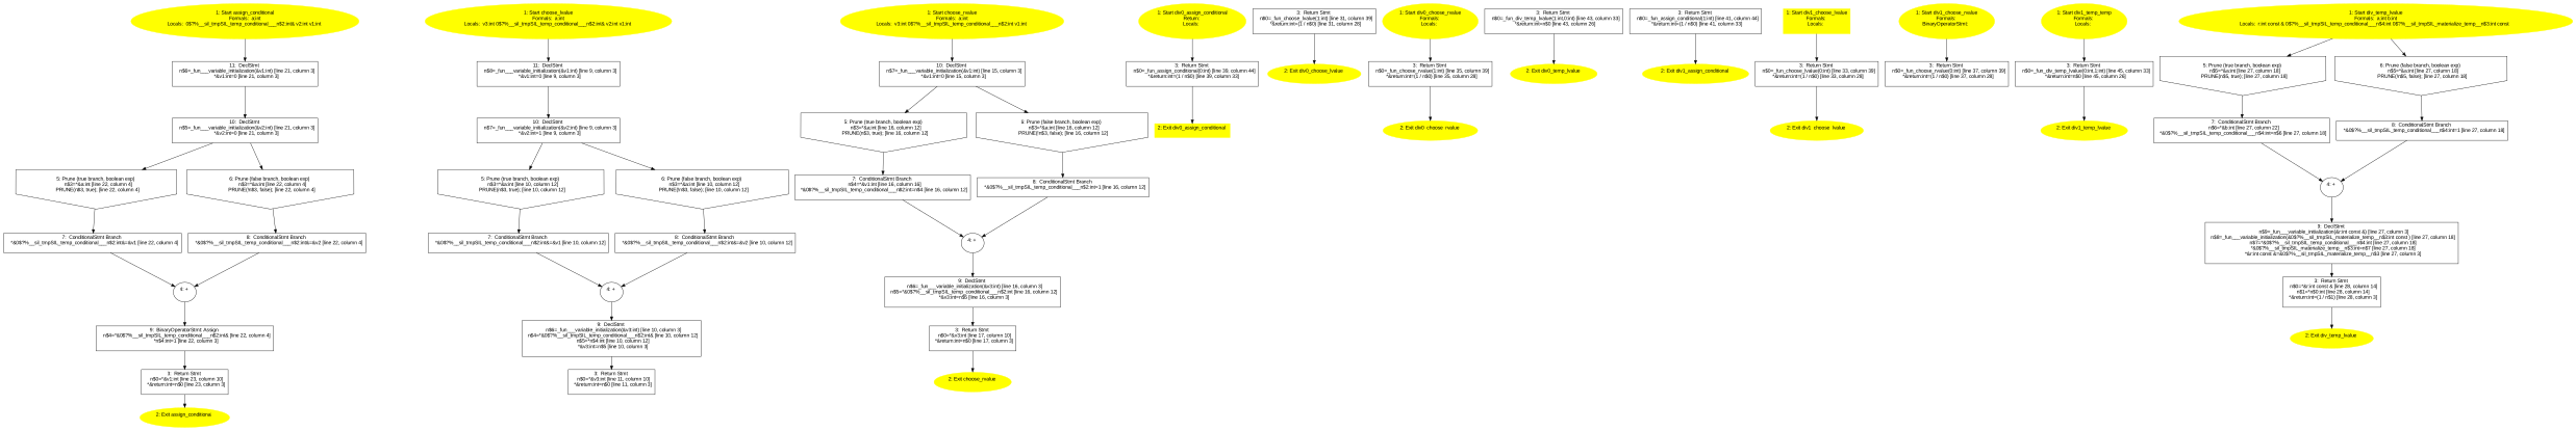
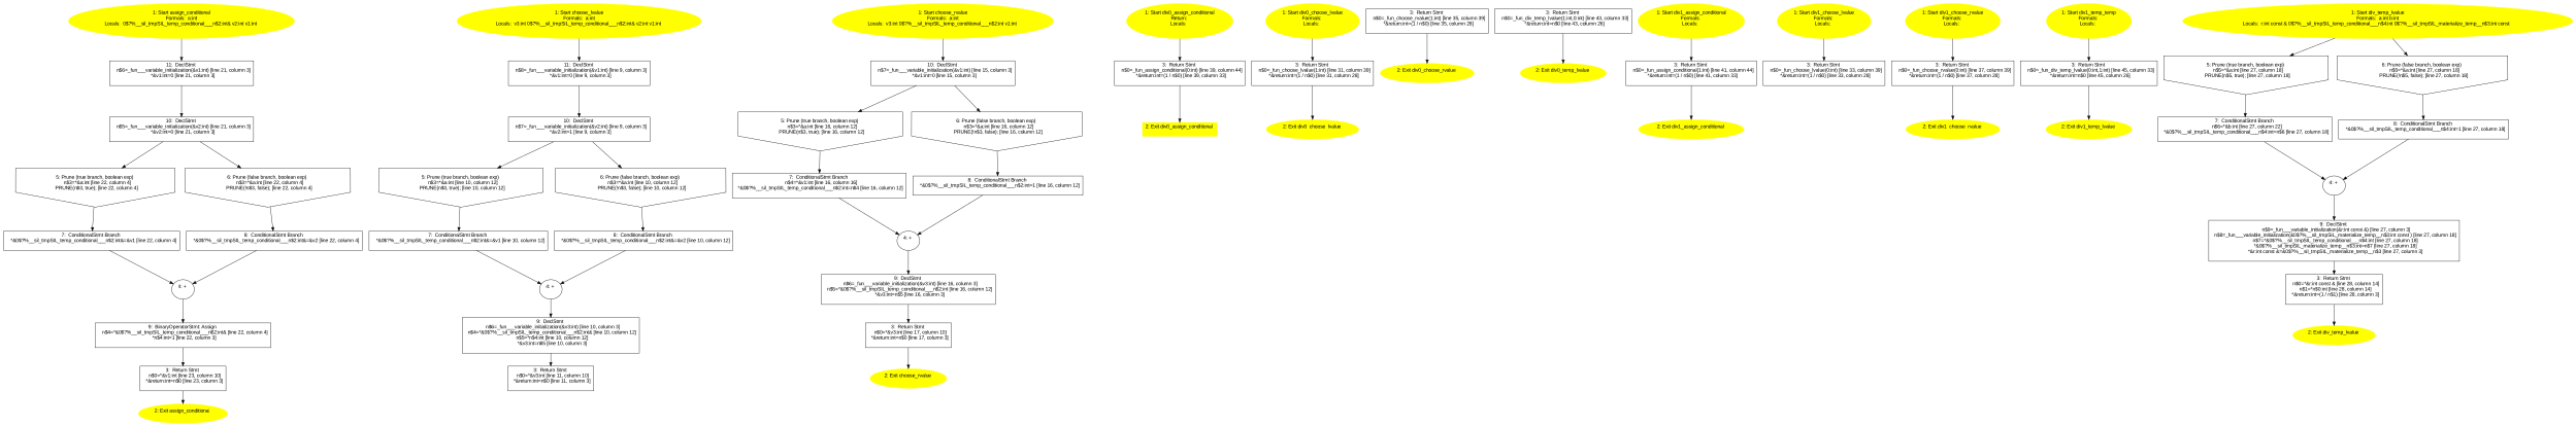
  digraph {
    fontname="Liberation Sans"
    node [fontname="Liberation Sans" shape=box]
    edge [fontname="Liberation Sans"]
    n1 [color=yellow label="1: Start assign_conditional\nFormals:  a:int\nLocals:  0$?%__sil_tmpSIL_temp_conditional___n$2:int& v2:int v1:int \n  " style=filled shape=""]
    n2 [label="11:  DeclStmt \n   n$6=_fun___variable_initialization(&v1:int) [line 21, column 3]\n  *&v1:int=0 [line 21, column 3]\n "]
    n3 [label="10:  DeclStmt \n   n$5=_fun___variable_initialization(&v2:int) [line 21, column 3]\n  *&v2:int=0 [line 21, column 3]\n "]
    n4 [label="5: Prune (true branch, boolean exp) \n   n$3=*&a:int [line 22, column 4]\n  PRUNE(n$3, true); [line 22, column 4]\n " shape=invhouse]
    n5 [label="6: Prune (false branch, boolean exp) \n   n$3=*&a:int [line 22, column 4]\n  PRUNE(!n$3, false); [line 22, column 4]\n " shape=invhouse]
    n6 [color=yellow label="2: Exit assign_conditional \n  " style=filled shape=""]
    n7 [label="3:  Return Stmt \n   n$0=*&v1:int [line 23, column 10]\n  *&return:int=n$0 [line 23, column 3]\n "]
    n8 [label="4: + \n  " shape=""]
    n9 [label="9:  BinaryOperatorStmt: Assign \n   n$4=*&0$?%__sil_tmpSIL_temp_conditional___n$2:int& [line 22, column 4]\n  *n$4:int=1 [line 22, column 3]\n "]
    n10 [label="7:  ConditionalStmt Branch \n   *&0$?%__sil_tmpSIL_temp_conditional___n$2:int&=&v1 [line 22, column 4]\n "]
    n11 [label="8:  ConditionalStmt Branch \n   *&0$?%__sil_tmpSIL_temp_conditional___n$2:int&=&v2 [line 22, column 4]\n "]
    n12 [color=yellow label="1: Start choose_lvalue\nFormals:  a:int\nLocals:  v3:int 0$?%__sil_tmpSIL_temp_conditional___n$2:int& v2:int v1:int \n  " style=filled shape=""]
    n13 [label="11:  DeclStmt \n   n$8=_fun___variable_initialization(&v1:int) [line 9, column 3]\n  *&v1:int=0 [line 9, column 3]\n "]
    n14 [label="10:  DeclStmt \n   n$7=_fun___variable_initialization(&v2:int) [line 9, column 3]\n  *&v2:int=1 [line 9, column 3]\n "]
    n15 [label="5: Prune (true branch, boolean exp) \n   n$3=*&a:int [line 10, column 12]\n  PRUNE(n$3, true); [line 10, column 12]\n " shape=invhouse]
    n16 [label="6: Prune (false branch, boolean exp) \n   n$3=*&a:int [line 10, column 12]\n  PRUNE(!n$3, false); [line 10, column 12]\n " shape=invhouse]
    n17 [label="3:  Return Stmt \n   n$0=*&v3:int [line 11, column 10]\n  *&return:int=n$0 [line 11, column 3]\n "]
    n18 [label="4: + \n  " shape=""]
    n19 [label="9:  DeclStmt \n   n$6=_fun___variable_initialization(&v3:int) [line 10, column 3]\n  n$4=*&0$?%__sil_tmpSIL_temp_conditional___n$2:int& [line 10, column 12]\n  n$5=*n$4:int [line 10, column 12]\n  *&v3:int=n$5 [line 10, column 3]\n "]
    n20 [label="7:  ConditionalStmt Branch \n   *&0$?%__sil_tmpSIL_temp_conditional___n$2:int&=&v1 [line 10, column 12]\n "]
    n21 [label="8:  ConditionalStmt Branch \n   *&0$?%__sil_tmpSIL_temp_conditional___n$2:int&=&v2 [line 10, column 12]\n "]
    n22 [color=yellow label="1: Start choose_rvalue\nFormals:  a:int\nLocals:  v3:int 0$?%__sil_tmpSIL_temp_conditional___n$2:int v1:int \n  " style=filled shape=""]
    n23 [label="10:  DeclStmt \n   n$7=_fun___variable_initialization(&v1:int) [line 15, column 3]\n  *&v1:int=0 [line 15, column 3]\n "]
    n24 [label="5: Prune (true branch, boolean exp) \n   n$3=*&a:int [line 16, column 12]\n  PRUNE(n$3, true); [line 16, column 12]\n " shape=invhouse]
    n25 [label="6: Prune (false branch, boolean exp) \n   n$3=*&a:int [line 16, column 12]\n  PRUNE(!n$3, false); [line 16, column 12]\n " shape=invhouse]
    n26 [label="7:  ConditionalStmt Branch \n   n$4=*&v1:int [line 16, column 16]\n  *&0$?%__sil_tmpSIL_temp_conditional___n$2:int=n$4 [line 16, column 12]\n "]
    n27 [label="8:  ConditionalStmt Branch \n   *&0$?%__sil_tmpSIL_temp_conditional___n$2:int=1 [line 16, column 12]\n "]
    n28 [color=yellow label="2: Exit choose_rvalue \n  " style=filled shape=""]
    n29 [label="3:  Return Stmt \n   n$0=*&v3:int [line 17, column 10]\n  *&return:int=n$0 [line 17, column 3]\n "]
    n30 [label="4: + \n  " shape=""]
    n31 [label="9:  DeclStmt \n   n$6=_fun___variable_initialization(&v3:int) [line 16, column 3]\n  n$5=*&0$?%__sil_tmpSIL_temp_conditional___n$2:int [line 16, column 12]\n  *&v3:int=n$5 [line 16, column 3]\n "]
    n32 [color=yellow label="1: Start div0_assign_conditional\nReturn: \nLocals:  \n  " style=filled shape=""]
    n33 [label="3:  Return Stmt \n   n$0=_fun_assign_conditional(0:int) [line 39, column 44]\n  *&return:int=(1 / n$0) [line 39, column 33]\n "]
    n34 [color=yellow label="2: Exit div0_assign_conditional \n  " style=filled]
+   n35 [color=yellow label="1: Start div0_choose_lvalue\nFormals: \nLocals:  \n  " style=filled shape=""]
    n36 [label="3:  Return Stmt \n   n$0=_fun_choose_lvalue(1:int) [line 31, column 39]\n  *&return:int=(1 / n$0) [line 31, column 28]\n "]
    n37 [color=yellow label="2: Exit div0_choose_lvalue \n  " style=filled shape=""]
-   n38 [color=yellow label="1: Start div0_choose_rvalue\nFormals: \nLocals:  \n  " style=filled shape=""]
    n39 [label="3:  Return Stmt \n   n$0=_fun_choose_rvalue(1:int) [line 35, column 39]\n  *&return:int=(1 / n$0) [line 35, column 28]\n "]
    n40 [color=yellow label="2: Exit div0_choose_rvalue \n  " style=filled shape=""]
    n41 [label="3:  Return Stmt \n   n$0=_fun_div_temp_lvalue(1:int,0:int) [line 43, column 33]\n  *&return:int=n$0 [line 43, column 26]\n "]
    n42 [color=yellow label="2: Exit div0_temp_lvalue \n  " style=filled shape=""]
+   n43 [color=yellow label="1: Start div1_assign_conditional\nFormals: \nLocals:  \n  " style=filled shape=""]
    n44 [label="3:  Return Stmt \n   n$0=_fun_assign_conditional(1:int) [line 41, column 44]\n  *&return:int=(1 / n$0) [line 41, column 33]\n "]
    n45 [color=yellow label="2: Exit div1_assign_conditional \n  " style=filled shape=""]
-   n46 [color=yellow label="1: Start div1_choose_lvalue\nFormals: \nLocals:  \n  " style=filled]
+   n46 [color=yellow label="1: Start div1_choose_lvalue\nFormals: \nLocals:  \n  " style=filled shape=""]
    n47 [label="3:  Return Stmt \n   n$0=_fun_choose_lvalue(0:int) [line 33, column 39]\n  *&return:int=(1 / n$0) [line 33, column 28]\n "]
-   n48 [color=yellow label="2: Exit div1_choose_lvalue \n  " style=filled shape=""]
-   n49 [color=yellow label="1: Start div1_choose_rvalue\nFormals: \nBinaryOperatorStmt:  \n  " style=filled shape=""]
+   n49 [color=yellow label="1: Start div1_choose_rvalue\nFormals: \nLocals:  \n  " style=filled shape=""]
    n50 [label="3:  Return Stmt \n   n$0=_fun_choose_rvalue(0:int) [line 37, column 39]\n  *&return:int=(1 / n$0) [line 37, column 28]\n "]
+   n51 [color=yellow label="2: Exit div1_choose_rvalue \n  " style=filled shape=""]
    n52 [color=yellow label="1: Start div1_temp_temp\nFormals: \nLocals:  \n  " style=filled shape=""]
    n53 [label="3:  Return Stmt \n   n$0=_fun_div_temp_lvalue(0:int,1:int) [line 45, column 33]\n  *&return:int=n$0 [line 45, column 26]\n "]
    n54 [color=yellow label="2: Exit div1_temp_lvalue \n  " style=filled shape=""]
    n55 [color=yellow label="1: Start div_temp_lvalue\nFormals:  a:int b:int\nLocals:  r:int const & 0$?%__sil_tmpSIL_temp_conditional___n$4:int 0$?%__sil_tmpSIL_materialize_temp__n$3:int const  \n  " style=filled shape=""]
    n56 [label="5: Prune (true branch, boolean exp) \n   n$5=*&a:int [line 27, column 18]\n  PRUNE(n$5, true); [line 27, column 18]\n " shape=invhouse]
    n57 [label="6: Prune (false branch, boolean exp) \n   n$5=*&a:int [line 27, column 18]\n  PRUNE(!n$5, false); [line 27, column 18]\n " shape=invhouse]
    n58 [label="7:  ConditionalStmt Branch \n   n$6=*&b:int [line 27, column 22]\n  *&0$?%__sil_tmpSIL_temp_conditional___n$4:int=n$6 [line 27, column 18]\n "]
    n59 [label="8:  ConditionalStmt Branch \n   *&0$?%__sil_tmpSIL_temp_conditional___n$4:int=1 [line 27, column 18]\n "]
    n60 [label="4: + \n  " shape=""]
    n61 [color=yellow label="2: Exit div_temp_lvalue \n  " style=filled shape=""]
    n62 [label="3:  Return Stmt \n   n$0=*&r:int const & [line 28, column 14]\n  n$1=*n$0:int [line 28, column 14]\n  *&return:int=(1 / n$1) [line 28, column 3]\n "]
    n63 [label="9:  DeclStmt \n   n$9=_fun___variable_initialization(&r:int const &) [line 27, column 3]\n  n$8=_fun___variable_initialization(&0$?%__sil_tmpSIL_materialize_temp__n$3:int const ) [line 27, column 18]\n  n$7=*&0$?%__sil_tmpSIL_temp_conditional___n$4:int [line 27, column 18]\n  *&0$?%__sil_tmpSIL_materialize_temp__n$3:int=n$7 [line 27, column 18]\n  *&r:int const &=&0$?%__sil_tmpSIL_materialize_temp__n$3 [line 27, column 3]\n "]
    n1 -> n2
    n2 -> n3
    n3 -> n4
    n3 -> n5
    n4 -> n10
    n5 -> n11
    n7 -> n6
    n8 -> n9
    n9 -> n7
    n10 -> n8
    n11 -> n8
    n12 -> n13
    n13 -> n14
    n14 -> n15
    n14 -> n16
    n15 -> n20
    n16 -> n21
    n18 -> n19
    n19 -> n17
    n20 -> n18
    n21 -> n18
    n22 -> n23
    n23 -> n24
    n23 -> n25
    n24 -> n26
    n25 -> n27
    n26 -> n30
    n27 -> n30
    n29 -> n28
    n30 -> n31
    n31 -> n29
    n32 -> n33
    n33 -> n34
+   n35 -> n36
    n36 -> n37
-   n38 -> n39
    n39 -> n40
    n41 -> n42
+   n43 -> n44
    n44 -> n45
    n46 -> n47
-   n47 -> n48
    n49 -> n50
+   n50 -> n51
    n52 -> n53
    n53 -> n54
    n55 -> n56
    n55 -> n57
    n56 -> n58
    n57 -> n59
    n58 -> n60
    n59 -> n60
    n60 -> n63
    n62 -> n61
    n63 -> n62
  }
